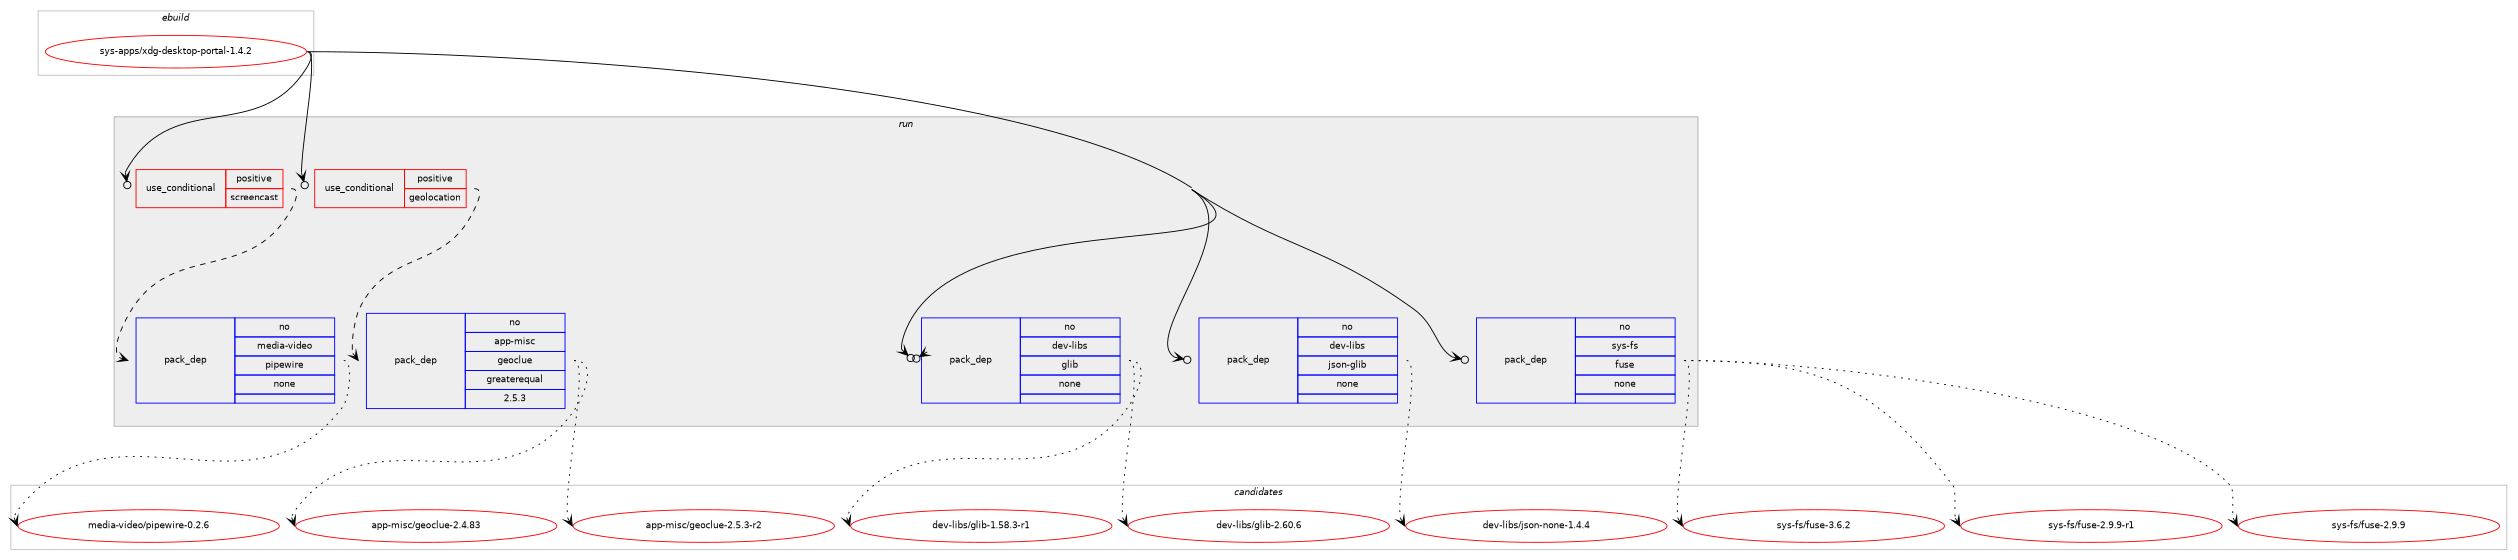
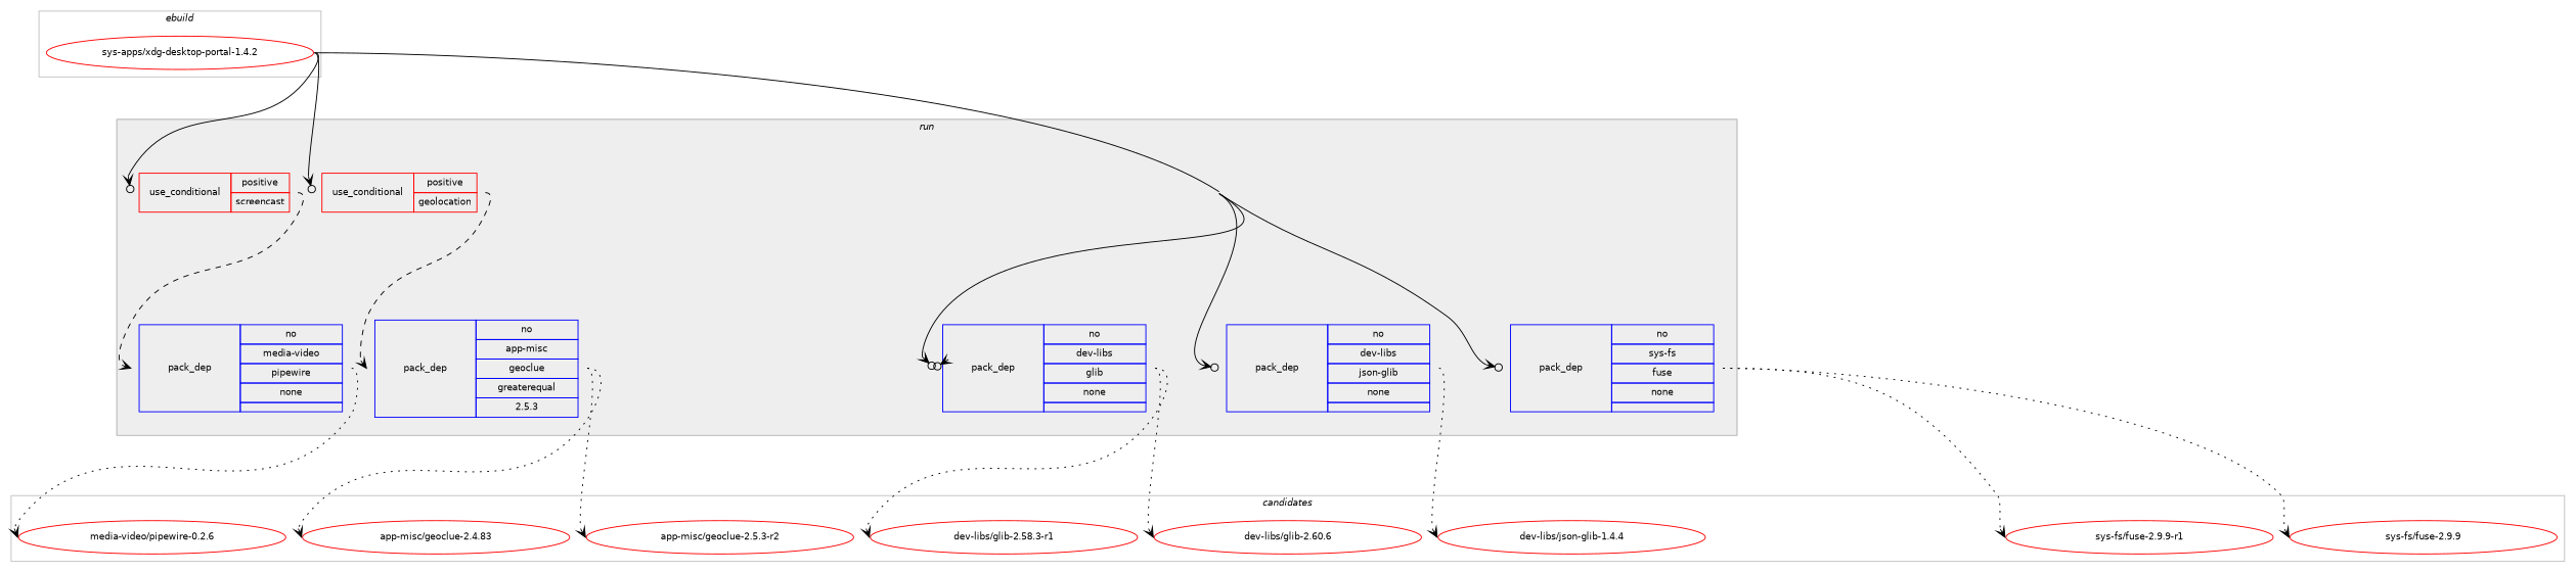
  digraph {
    compound=true
    concentrate=true
    fontname=Helvetica
    fontsize=10
    newrank=true
    rankdir=TB
    ranksep=1.5
    node [color=red fontname=Helvetica fontsize=10]
    edge [arrowhead=vee headport=w style=dotted tailport=e weight=100]
    n1 [label="sys-apps/xdg-desktop-portal-1.4.2" width=4]
    n2 [color=blue label=<<TABLE BORDER="0" CELLBORDER="1" CELLSPACING="0" CELLPADDING="4" WIDTH="220"><TR><TD ROWSPAN="6" CELLPADDING="30">pack_dep</TD></TR><TR><TD WIDTH="110">no</TD></TR><TR><TD>app-misc</TD></TR><TR><TD>geoclue</TD></TR><TR><TD>greaterequal</TD></TR><TR><TD>2.5.3</TD></TR></TABLE>> shape=none]
    n3 [label=<<TABLE BORDER="0" CELLBORDER="1" CELLSPACING="0" CELLPADDING="4"><TR><TD ROWSPAN="3" CELLPADDING="10">use_conditional</TD></TR><TR><TD>positive</TD></TR><TR><TD>geolocation</TD></TR></TABLE>> shape=none]
    n4 [color=blue label=<<TABLE BORDER="0" CELLBORDER="1" CELLSPACING="0" CELLPADDING="4" WIDTH="220"><TR><TD ROWSPAN="6" CELLPADDING="30">pack_dep</TD></TR><TR><TD WIDTH="110">no</TD></TR><TR><TD>media-video</TD></TR><TR><TD>pipewire</TD></TR><TR><TD>none</TD></TR><TR><TD></TD></TR></TABLE>> shape=none]
    n5 [label=<<TABLE BORDER="0" CELLBORDER="1" CELLSPACING="0" CELLPADDING="4"><TR><TD ROWSPAN="3" CELLPADDING="10">use_conditional</TD></TR><TR><TD>positive</TD></TR><TR><TD>screencast</TD></TR></TABLE>> shape=none]
    n6 [color=blue label=<<TABLE BORDER="0" CELLBORDER="1" CELLSPACING="0" CELLPADDING="4" WIDTH="220"><TR><TD ROWSPAN="6" CELLPADDING="30">pack_dep</TD></TR><TR><TD WIDTH="110">no</TD></TR><TR><TD>dev-libs</TD></TR><TR><TD>glib</TD></TR><TR><TD>none</TD></TR><TR><TD></TD></TR></TABLE>> shape=none]
    n7 [color=blue label=<<TABLE BORDER="0" CELLBORDER="1" CELLSPACING="0" CELLPADDING="4" WIDTH="220"><TR><TD ROWSPAN="6" CELLPADDING="30">pack_dep</TD></TR><TR><TD WIDTH="110">no</TD></TR><TR><TD>dev-libs</TD></TR><TR><TD>json-glib</TD></TR><TR><TD>none</TD></TR><TR><TD></TD></TR></TABLE>> shape=none]
    n8 [color=blue label=<<TABLE BORDER="0" CELLBORDER="1" CELLSPACING="0" CELLPADDING="4" WIDTH="220"><TR><TD ROWSPAN="6" CELLPADDING="30">pack_dep</TD></TR><TR><TD WIDTH="110">no</TD></TR><TR><TD>sys-fs</TD></TR><TR><TD>fuse</TD></TR><TR><TD>none</TD></TR><TR><TD></TD></TR></TABLE>> shape=none]
    n9 [label="app-misc/geoclue-2.4.83" width=4]
    n10 [label="app-misc/geoclue-2.5.3-r2" width=4]
    n11 [label="media-video/pipewire-0.2.6" width=4]
-   n12 [label="dev-libs/glib-1.58.3-r1" width=4]
+   n12 [label="dev-libs/glib-2.58.3-r1" width=4]
    n13 [label="dev-libs/glib-2.60.6" width=4]
-   n14 [label="dev-libs/json-none-1.4.4" width=4]
+   n14 [label="dev-libs/json-glib-1.4.4" width=4]
    n15 [label="sys-fs/fuse-2.9.9" width=4]
    n16 [label="sys-fs/fuse-2.9.9-r1" width=4]
-   n17 [label="sys-fs/fuse-3.6.2" width=4]
    subgraph cluster_1 {
      color=gray
      label=<<i>ebuild</i>>
      rank=same
      n1
    }
    subgraph cluster_2 {
      color=gray
      label=<<i>dependencies</i>>
      subgraph cluster_3 {
        color=gray
        fillcolor="#eeeeee"
        label=<<i>compile</i>>
        style=filled
      }
      subgraph cluster_4 {
        color=gray
        fillcolor="#eeeeee"
        label=<<i>compile and run</i>>
        style=filled
        subgraph sub_5 {
          color=gray
          fillcolor="#eeeeee"
          label=<<i>compile and run</i>>
          style=filled
          n3
          subgraph sub_6 {
            color=gray
            fillcolor="#eeeeee"
            label=<<i>compile and run</i>>
            style=filled
            n2
          }
        }
        subgraph sub_7 {
          color=gray
          fillcolor="#eeeeee"
          label=<<i>compile and run</i>>
          style=filled
          n5
          subgraph sub_8 {
            color=gray
            fillcolor="#eeeeee"
            label=<<i>compile and run</i>>
            style=filled
            n4
          }
        }
        subgraph sub_9 {
          color=gray
          fillcolor="#eeeeee"
          label=<<i>compile and run</i>>
          style=filled
          n6
        }
        subgraph sub_10 {
          color=gray
          fillcolor="#eeeeee"
          label=<<i>compile and run</i>>
          style=filled
          n7
        }
        subgraph sub_11 {
          color=gray
          fillcolor="#eeeeee"
          label=<<i>compile and run</i>>
          style=filled
          n8
        }
      }
      subgraph cluster_12 {
        color=gray
        fillcolor="#eeeeee"
        label=<<i>run</i>>
        style=filled
      }
    }
    subgraph cluster_13 {
      color=gray
      label=<<i>candidates</i>>
      rank=same
      subgraph sub_14 {
        color=black
        label=<<i>candidates</i>>
        nodesep=1
        rank=same
        n9
        n10
      }
      subgraph sub_15 {
        color=black
        label=<<i>candidates</i>>
        nodesep=1
        rank=same
        n11
      }
      subgraph sub_16 {
        color=black
        label=<<i>candidates</i>>
        nodesep=1
        rank=same
        n12
        n13
      }
      subgraph sub_17 {
        color=black
        label=<<i>candidates</i>>
        nodesep=1
        rank=same
        n14
      }
      subgraph sub_18 {
        color=black
        label=<<i>candidates</i>>
        nodesep=1
        rank=same
        n15
        n16
-       n17
      }
    }
    n1 -> n3 [arrowhead=odotvee style=solid weight=20]
    n1 -> n5 [arrowhead=odotvee style=solid weight=20]
    n1 -> n6 [arrowhead=odotvee style=solid weight=20]
    n1 -> n7 [arrowhead=odotvee style=solid weight=20]
    n1 -> n8 [arrowhead=odotvee style=solid weight=20]
    n2 -> n9
    n2 -> n10
    n3 -> n2 [style=dashed weight=20]
    n4 -> n11
    n5 -> n4 [style=dashed weight=20]
    n6 -> n12
    n6 -> n13
    n7 -> n14
    n8 -> n15
    n8 -> n16
-   n8 -> n17
  }
